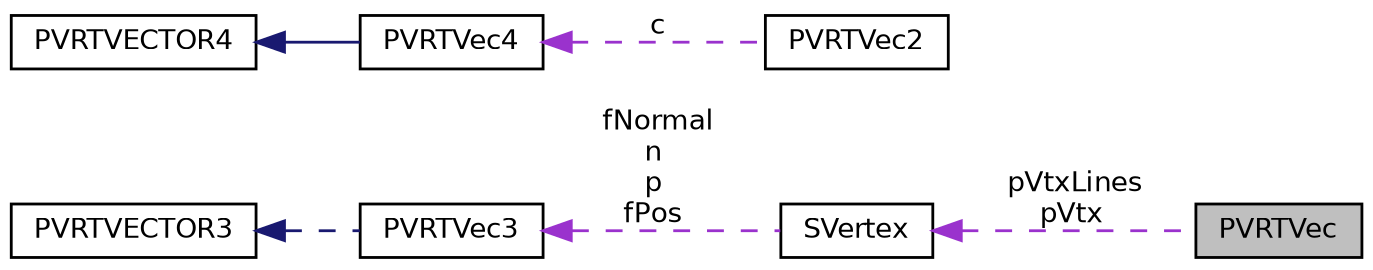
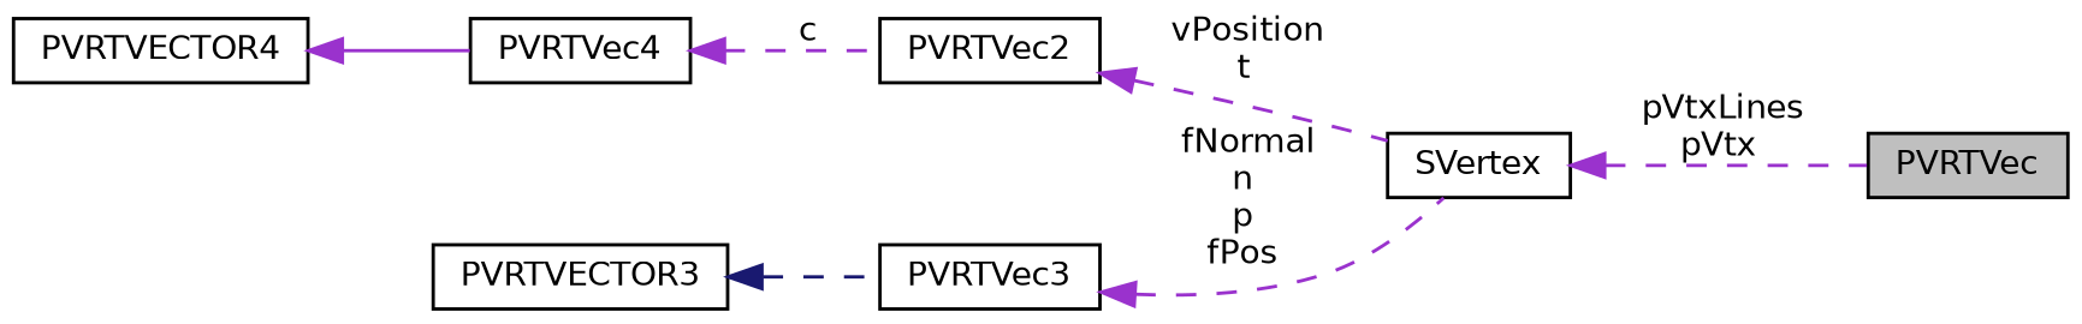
  digraph {
    rankdir=LR
    node [color=black fillcolor=white fontname=Helvetica fontsize=10 shape=record style=filled]
    edge [color=darkorchid3 dir=back fontname=Helvetica fontsize=10 labelfontname=Helvetica labelfontsize=10 style=dashed]
    n1 [fillcolor=grey75 fontcolor=black height=0.2 label=PVRTVec width=0.4]
    n2 [height=0.2 label=SVertex width=0.4]
    n3 [height=0.2 label=PVRTVec2 width=0.4]
    n4 [height=0.2 label=PVRTVec3 width=0.4]
    n5 [height=0.2 label=PVRTVECTOR3 width=0.4]
    n6 [height=0.2 label=PVRTVec4 width=0.4]
    n7 [height=0.2 label=PVRTVECTOR4 width=0.4]
    n2 -> n1 [label=" pVtxLines\npVtx"]
+   n3 -> n2 [label=" vPosition\nt"]
    n4 -> n2 [label=" fNormal\nn\np\nfPos"]
    n5 -> n4 [color=midnightblue]
    n6 -> n3 [label=" c"]
-   n7 -> n6 [color=midnightblue style=solid]
+   n7 -> n6 [style=solid]
  }
